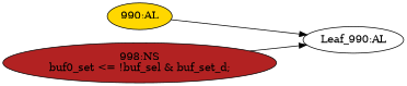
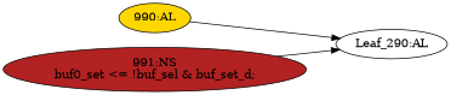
  strict digraph {
    rankdir=LR
    node [style=filled]
    edge [cond="[]" lineno=None]
    n1 [ast="<pyverilog.vparser.ast.Always object at 0x7fae5e115550>" clk_sens=True fillcolor=gold label="990:AL" sens="['clk']" statements="[]" typ=Always use_var="['buf_sel', 'buf_set_d']"]
-   n2 [def_var="['buf0_set']" label="Leaf_990:AL" style=""]
-   n3 [ast="<pyverilog.vparser.ast.NonblockingSubstitution object at 0x7fae5e115650>" fillcolor=firebrick label="998:NS\nbuf0_set <= !buf_sel & buf_set_d;" statements="[<pyverilog.vparser.ast.NonblockingSubstitution object at 0x7fae5e115650>]" typ=NonblockingSubstitution]
+   n2 [def_var="['buf0_set']" label="Leaf_290:AL" style=""]
+   n3 [ast="<pyverilog.vparser.ast.NonblockingSubstitution object at 0x7fae5e115650>" fillcolor=firebrick label="991:NS\nbuf0_set <= !buf_sel & buf_set_d;" statements="[<pyverilog.vparser.ast.NonblockingSubstitution object at 0x7fae5e115650>]" typ=NonblockingSubstitution]
    n1 -> n2
    n3 -> n2
  }
